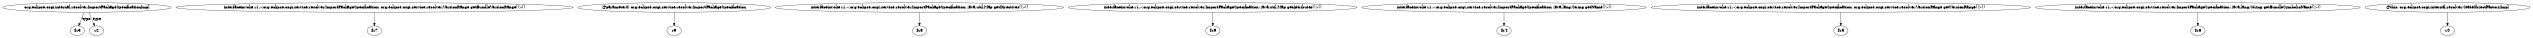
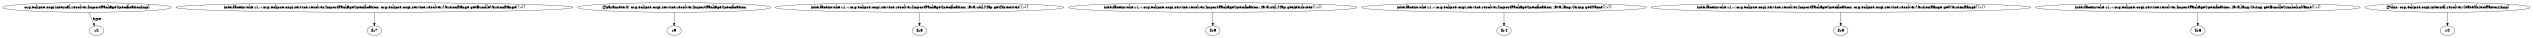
  digraph {
    n1 [label="org.eclipse.osgi.internal.resolver.ImportPackageSpecificationImpl"]
-   n2 [label="$r3"]
    n3 [label=r2]
    n4 [label="interfaceinvoke r1.<org.eclipse.osgi.service.resolver.ImportPackageSpecification: org.eclipse.osgi.service.resolver.VersionRange getBundleVersionRange()>()"]
    n5 [label="$r7"]
    n6 [label="@parameter0: org.eclipse.osgi.service.resolver.ImportPackageSpecification"]
    n7 [label=r9]
    n8 [label="interfaceinvoke r1.<org.eclipse.osgi.service.resolver.ImportPackageSpecification: java.util.Map getDirectives()>()"]
    n9 [label="$r8"]
    n10 [label="interfaceinvoke r1.<org.eclipse.osgi.service.resolver.ImportPackageSpecification: java.util.Map getAttributes()>()"]
    n11 [label="$r9"]
    n12 [label="interfaceinvoke r1.<org.eclipse.osgi.service.resolver.ImportPackageSpecification: java.lang.String getName()>()"]
    n13 [label="$r4"]
    n14 [label="interfaceinvoke r1.<org.eclipse.osgi.service.resolver.ImportPackageSpecification: org.eclipse.osgi.service.resolver.VersionRange getVersionRange()>()"]
    n15 [label="$r5"]
    n16 [label="interfaceinvoke r1.<org.eclipse.osgi.service.resolver.ImportPackageSpecification: java.lang.String getBundleSymbolicName()>()"]
    n17 [label="$r6"]
    n18 [label="@this: org.eclipse.osgi.internal.resolver.StateObjectFactoryImpl"]
    n19 [label=r0]
-   n1 -> n2 [label=type]
    n1 -> n3 [label=type]
    n4 -> n5
    n6 -> n7
    n8 -> n9
    n10 -> n11
    n12 -> n13
    n14 -> n15
    n16 -> n17
    n18 -> n19
  }
